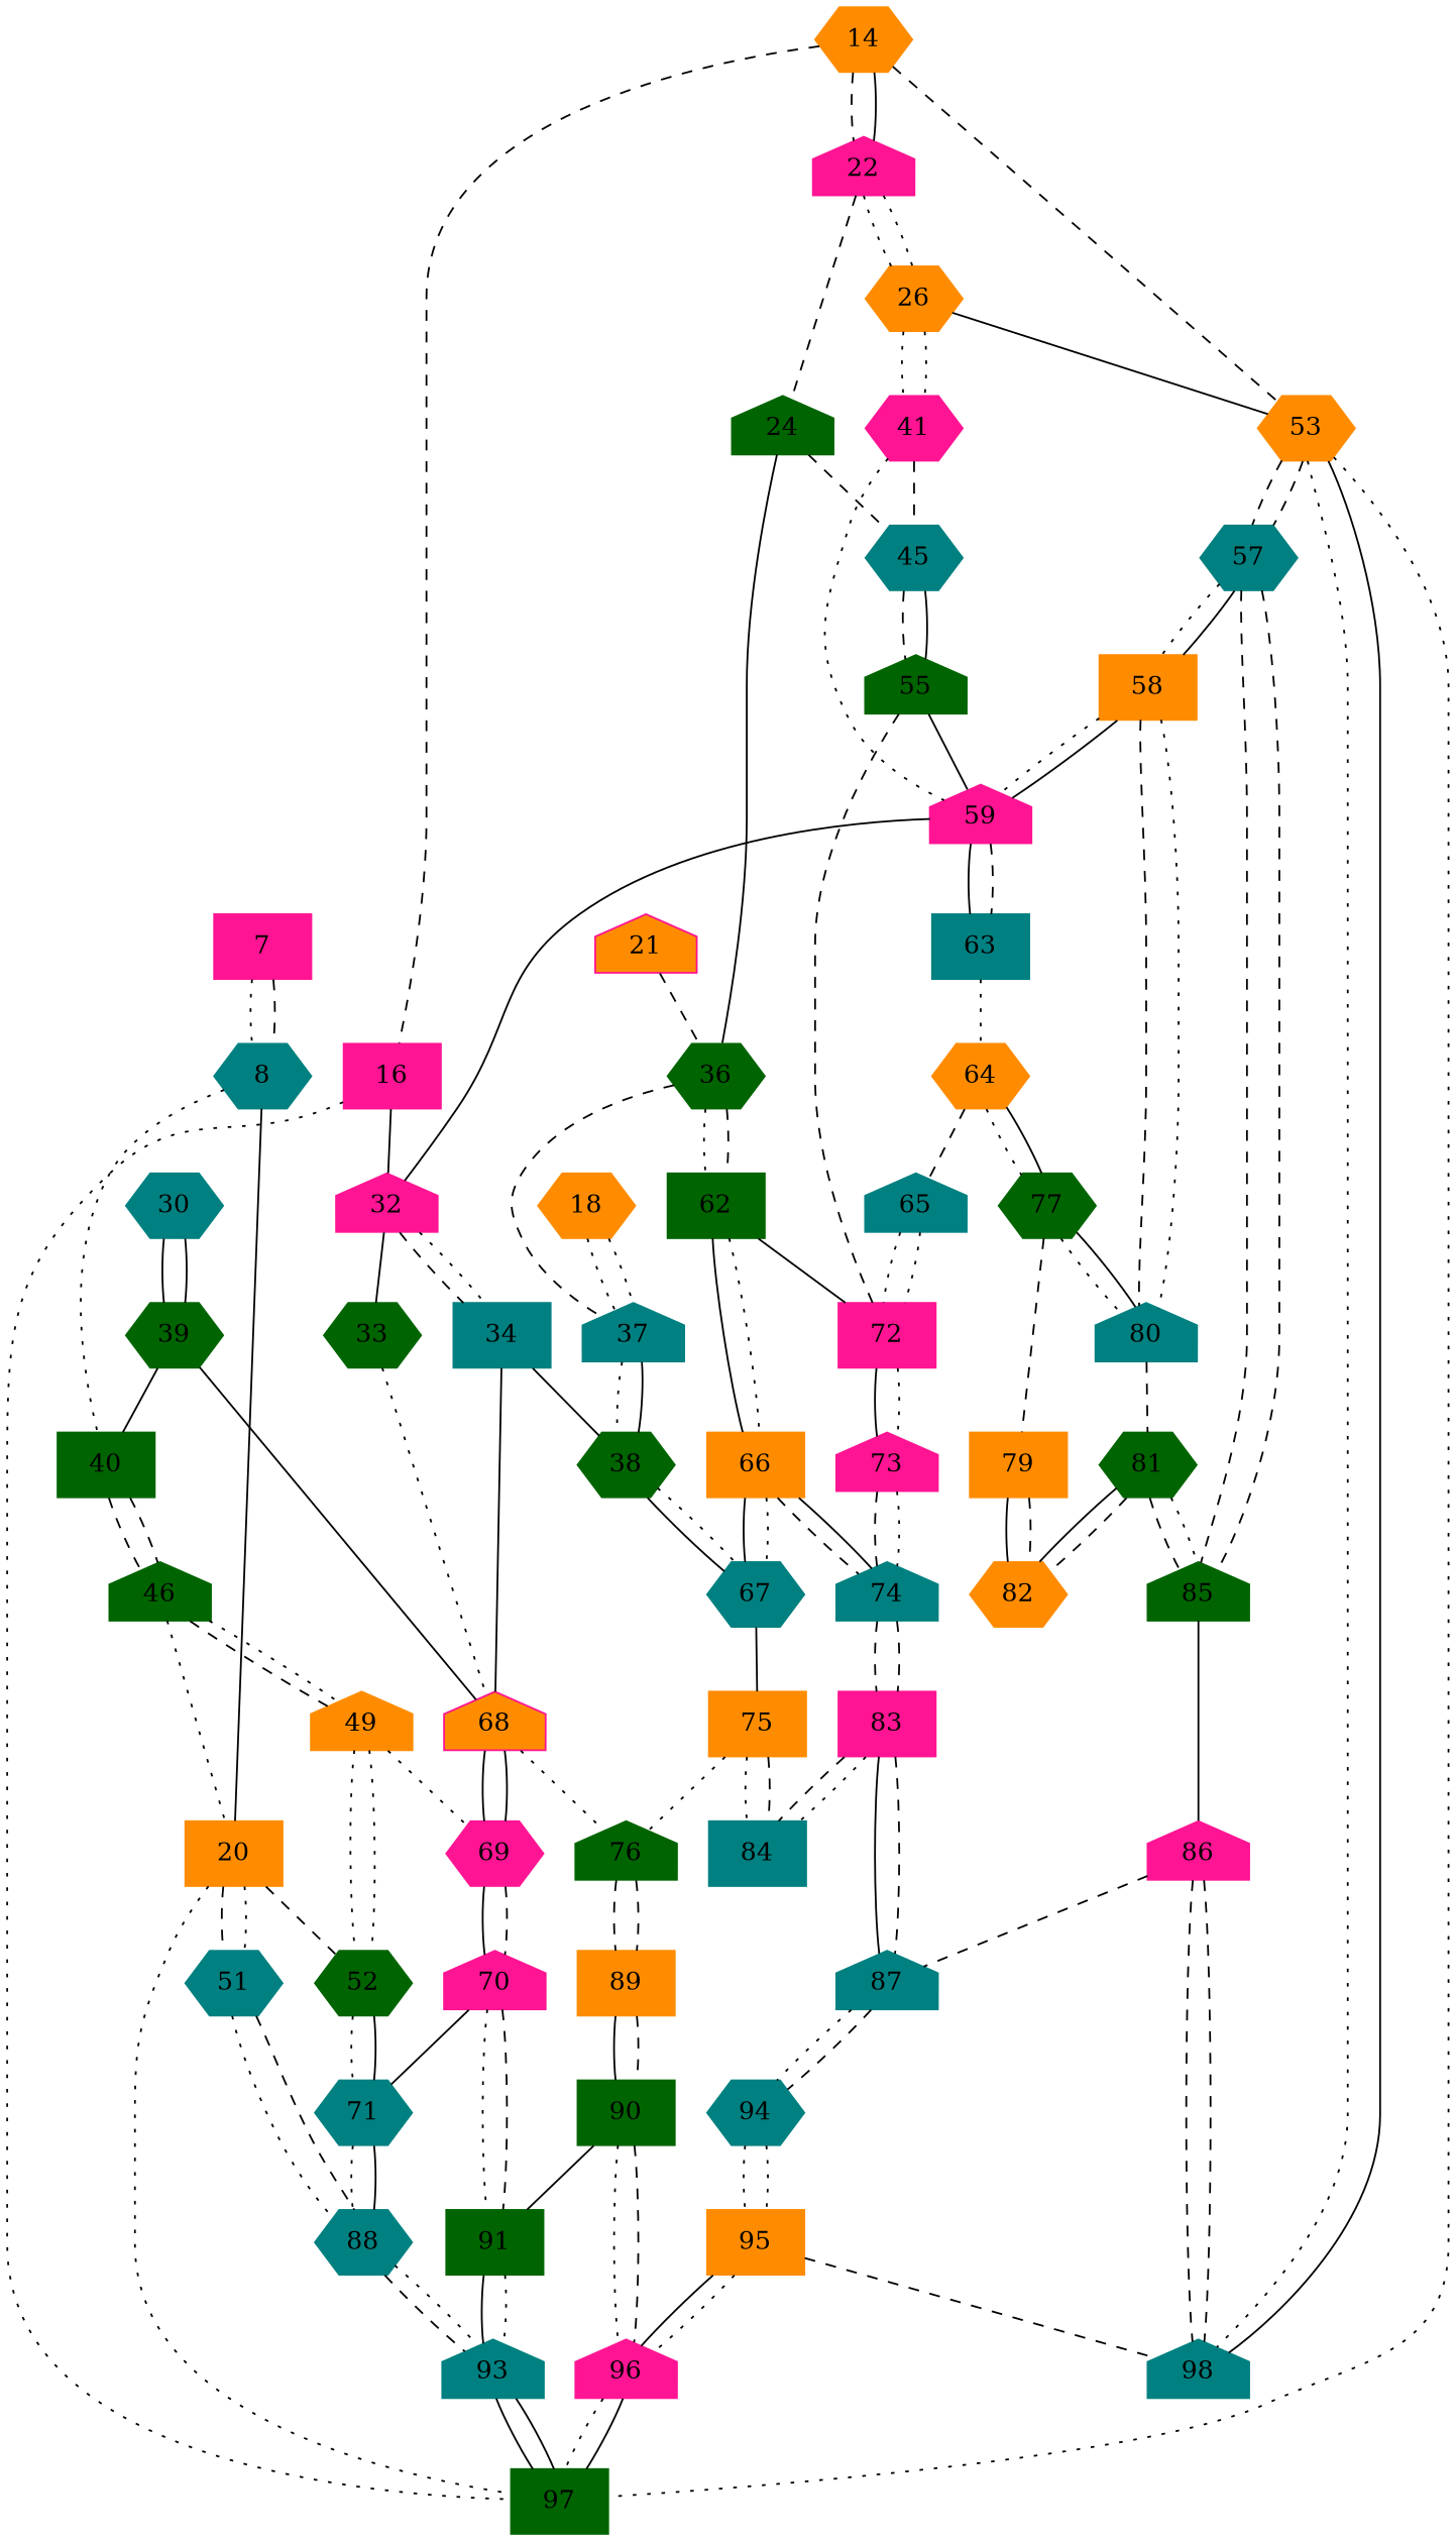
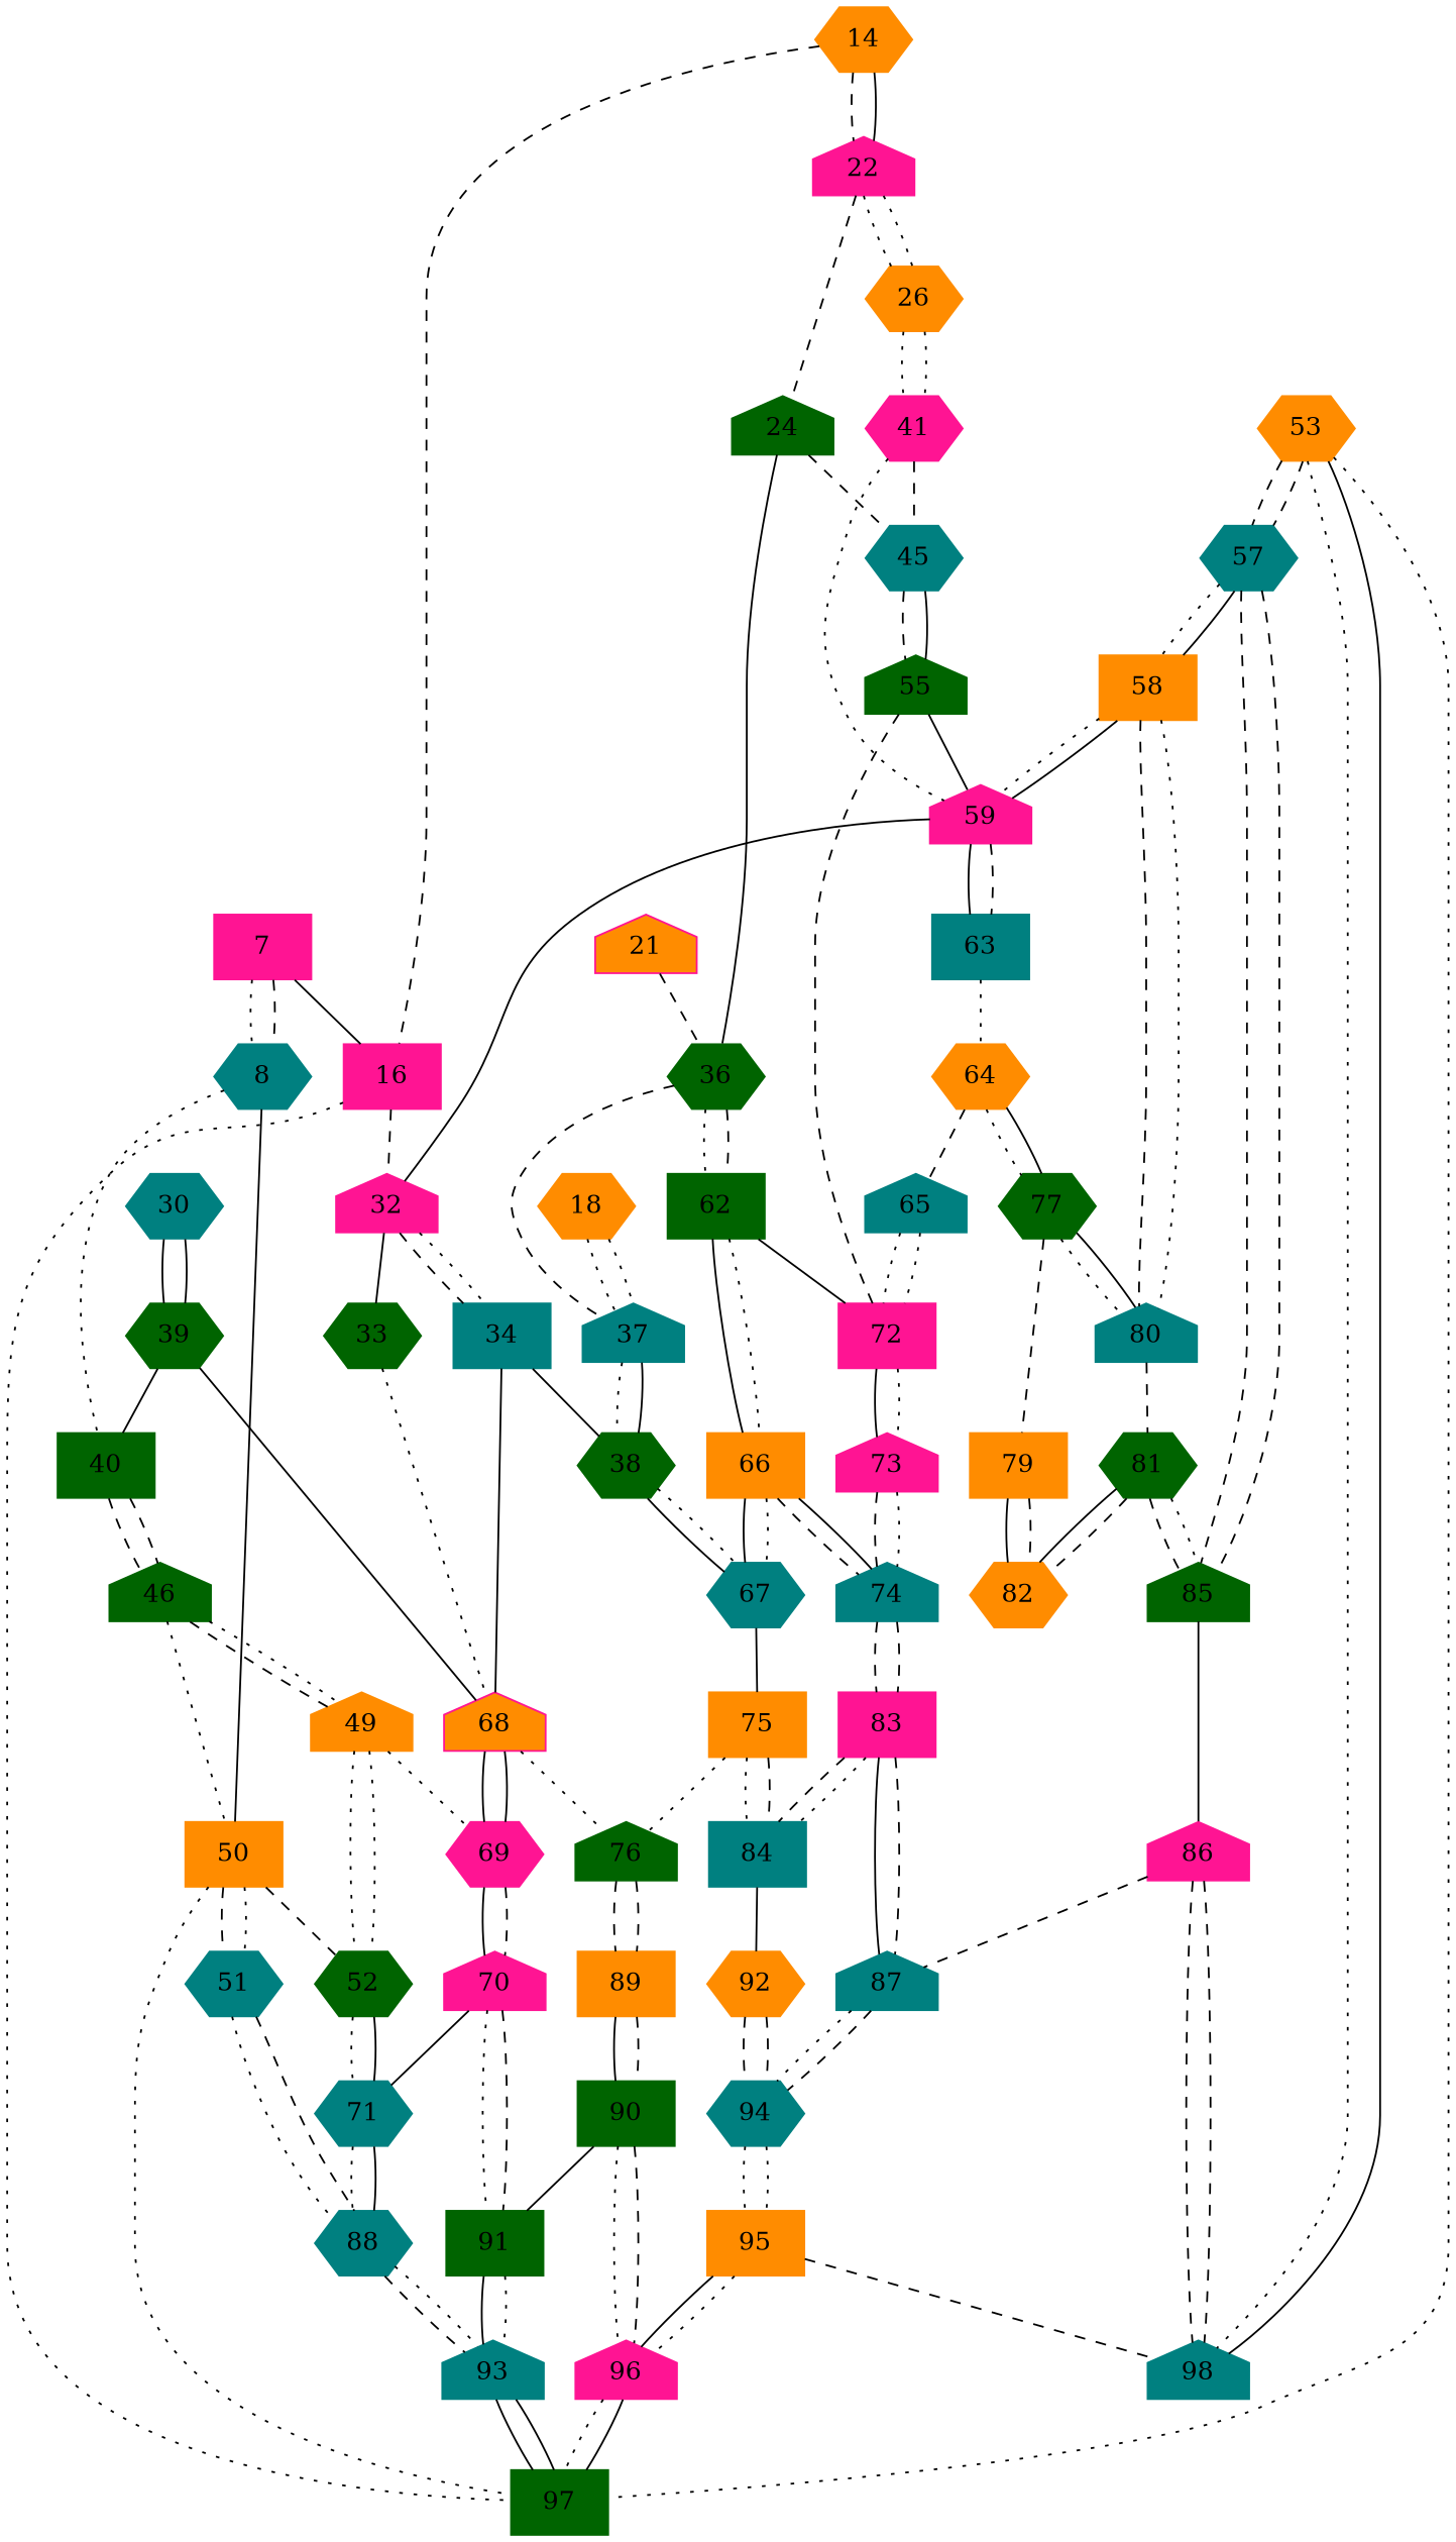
  graph {
    node [color=teal shape=hexagon style=filled]
    edge [style=dotted]
    7 [color=deeppink shape=box super="+2"]
    8
    16 [color=deeppink shape=box super="+4+6+15"]
    40 [color=darkgreen shape=box]
-   50 [color=darkorange shape=box super="+47+10" label=20]
+   50 [color=darkorange shape=box super="+47+10"]
    32 [color=deeppink shape=house super="+20"]
    97 [color=darkgreen shape=box super="+11"]
    46 [color=darkgreen shape=house]
    52 [color=darkgreen]
    51
    14 [color=darkorange super="+12"]
    22 [color=deeppink shape=house]
    n13 [color=darkorange label=53 super="+13"]
    24 [color=darkgreen shape=house super="+23"]
    26 [color=darkorange]
    57
    98 [shape=house]
    21 [color=deeppink fillcolor=darkorange shape=house super="+17"]
    36 [color=darkgreen super="+25"]
    33 [color=darkgreen super="+31+28"]
    34 [shape=box]
    18 [color=darkorange]
    37 [shape=house]
    38 [color=darkgreen]
    62 [color=darkgreen shape=box]
    45 [super="+42"]
    41 [color=deeppink]
    55 [color=darkgreen shape=house]
    59 [color=deeppink shape=house super="+54"]
    39 [color=darkgreen]
    30
    68 [color=deeppink fillcolor=darkorange shape=house super="+43+44"]
    69 [color=deeppink super="+48"]
    76 [color=darkgreen shape=house]
    67
    72 [color=deeppink shape=box super="+61+60"]
    66 [color=darkorange shape=box]
    75 [color=darkorange shape=box]
    49 [color=darkorange shape=house]
    63 [shape=box]
    71
    70 [color=deeppink shape=house]
    88
    93 [shape=house]
    73 [color=deeppink shape=house]
    58 [color=darkorange shape=box]
    85 [color=darkgreen shape=house]
    80 [shape=house]
    86 [color=deeppink shape=house]
    81 [color=darkgreen]
    64 [color=darkorange]
    74 [shape=house]
    65 [shape=house]
    77 [color=darkgreen]
    79 [color=darkorange shape=box super="+78"]
    83 [color=deeppink shape=box]
    84 [shape=box]
    89 [color=darkorange shape=box]
    91 [color=darkgreen shape=box]
    82 [color=darkorange]
    87 [shape=house]
+   92 [color=darkorange]
    90 [color=darkgreen shape=box]
    94
    95 [color=darkorange shape=box]
    96 [color=deeppink shape=house]
    7 -- 8
    7 -- 8 [style=dashed]
+   7 -- 16 [style=solid]
    8 -- 40
    8 -- 50 [style=solid]
-   16 -- 32 [style=solid]
+   16 -- 32 [style=dashed]
    16 -- 97
    40 -- 46 [style=dashed]
    40 -- 46 [style=dashed]
    50 -- 97
    50 -- 52 [style=dashed]
    50 -- 51 [style=dashed weight=2]
    50 -- 51
    32 -- 33 [style=solid weight=2]
    32 -- 34 [style=dashed]
    32 -- 34
    46 -- 50
    46 -- 49 [style=dashed]
    46 -- 49
    52 -- 71
    52 -- 71 [style=solid]
    51 -- 88
    51 -- 88 [style=dashed]
    14 -- 16 [style=dashed weight=2]
    14 -- 22 [style=dashed]
    14 -- 22 [style=solid]
-   14 -- n13 [style=dashed]
    22 -- 24 [style=dashed]
    22 -- 26
    22 -- 26
    n13 -- 97 [weight=2]
    n13 -- 57 [style=dashed]
    n13 -- 57 [style=dashed]
    n13 -- 98
    n13 -- 98 [style=solid]
    24 -- 36 [style=solid]
    24 -- 45 [style=dashed weight=2]
-   26 -- n13 [style=solid]
    26 -- 41
    26 -- 41
    57 -- 58
    57 -- 58 [style=solid]
    57 -- 85 [style=dashed]
    57 -- 85 [style=dashed]
    21 -- 36 [style=dashed]
    36 -- 37 [style=dashed]
    36 -- 62
    36 -- 62 [style=dashed]
    33 -- 68
    34 -- 38 [style=solid]
    34 -- 68 [style=solid]
    18 -- 37
    18 -- 37
    37 -- 38
    37 -- 38 [style=solid]
    38 -- 67 [style=solid]
    38 -- 67
    62 -- 72 [style=solid]
    62 -- 66 [style=solid]
    62 -- 66
    45 -- 55 [style=dashed]
    45 -- 55 [style=solid]
    41 -- 45 [style=dashed]
    41 -- 59
    55 -- 59 [style=solid]
    55 -- 72 [style=dashed]
    59 -- 32 [style=solid]
    59 -- 63 [style=solid weight=2]
    59 -- 63 [style=dashed]
    39 -- 40 [style=solid]
    39 -- 68 [style=solid]
    30 -- 39 [style=solid]
    30 -- 39 [style=solid]
    68 -- 69 [style=solid weight=2]
    68 -- 69 [style=solid]
    68 -- 76
    69 -- 70 [style=solid]
    69 -- 70 [style=dashed]
    76 -- 89 [style=dashed]
    76 -- 89 [style=dashed]
    67 -- 75 [style=solid]
    72 -- 73 [style=solid]
    72 -- 73
    66 -- 67 [style=solid]
    66 -- 67
    66 -- 74 [style=dashed]
    66 -- 74 [style=solid]
    75 -- 76
    75 -- 84
    75 -- 84 [style=dashed]
    49 -- 52
    49 -- 52
    49 -- 69
    63 -- 64
    71 -- 88
    71 -- 88 [style=solid]
    70 -- 71 [style=solid]
    70 -- 91
    70 -- 91 [style=dashed]
    88 -- 93 [style=dashed]
    88 -- 93
    93 -- 97 [style=solid]
    93 -- 97 [style=solid]
    73 -- 74 [style=dashed]
    73 -- 74
    58 -- 59
    58 -- 59 [style=solid]
    58 -- 80 [style=dashed]
    58 -- 80
    85 -- 86 [style=solid]
    80 -- 81 [style=dashed]
    86 -- 98 [style=dashed]
    86 -- 98 [style=dashed]
    86 -- 87 [style=dashed]
    81 -- 85 [style=dashed]
    81 -- 85
    81 -- 82 [style=solid]
    81 -- 82 [style=dashed]
    64 -- 65 [style=dashed]
    64 -- 77
    64 -- 77 [style=solid]
    74 -- 83 [style=dashed]
    74 -- 83 [style=dashed]
    65 -- 72 [weight=2]
    65 -- 72
    77 -- 80
    77 -- 80 [style=solid]
    77 -- 79 [style=dashed]
    79 -- 82 [style=solid weight=2]
    79 -- 82 [style=dashed]
    83 -- 84 [style=dashed]
    83 -- 84
    83 -- 87 [style=solid]
    83 -- 87 [style=dashed]
+   84 -- 92 [style=solid]
    89 -- 90 [style=solid]
    89 -- 90 [style=dashed]
    91 -- 93 [style=solid]
    91 -- 93
    87 -- 94
    87 -- 94 [style=dashed]
+   92 -- 94 [style=dashed]
+   92 -- 94 [style=dashed]
    90 -- 91 [style=solid]
    90 -- 96
    90 -- 96 [style=dashed]
    94 -- 95
    94 -- 95
    95 -- 98 [style=dashed]
    95 -- 96 [style=solid]
    95 -- 96
    96 -- 97
    96 -- 97 [style=solid]
  }
